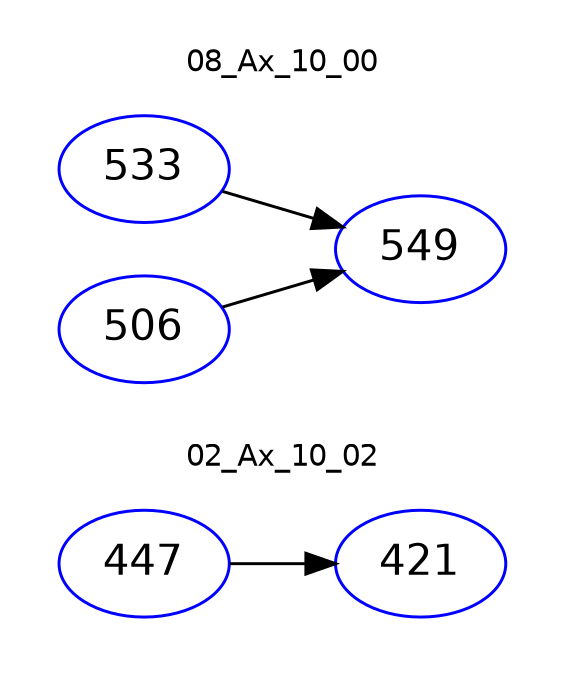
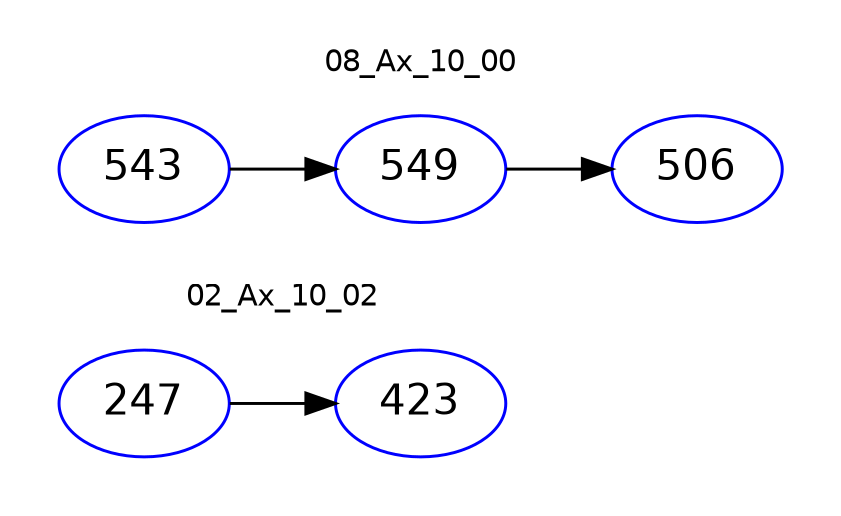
  digraph {
    fontname="DejaVu Sans"
    rankdir=LR
    node [color=blue fontname="DejaVu Sans"]
    edge [color=black fontname="DejaVu Sans"]
-   n1 [label=447]
-   n2 [label=421]
-   n3 [label=533]
+   n1 [label=247]
+   n2 [label=423]
+   n3 [label=543]
    n4 [label=549]
    n5 [label=506]
    subgraph cluster_1 {
      color=white
      fontsize=10
      label="02_Ax_10_02"
      n1
      n2
    }
    subgraph cluster_2 {
      color=white
      fontsize=10
      label="08_Ax_10_00"
      n3
      n4
      n5
    }
    n1 -> n2
    n3 -> n4
-   n5 -> n4
+   n4 -> n5
  }
